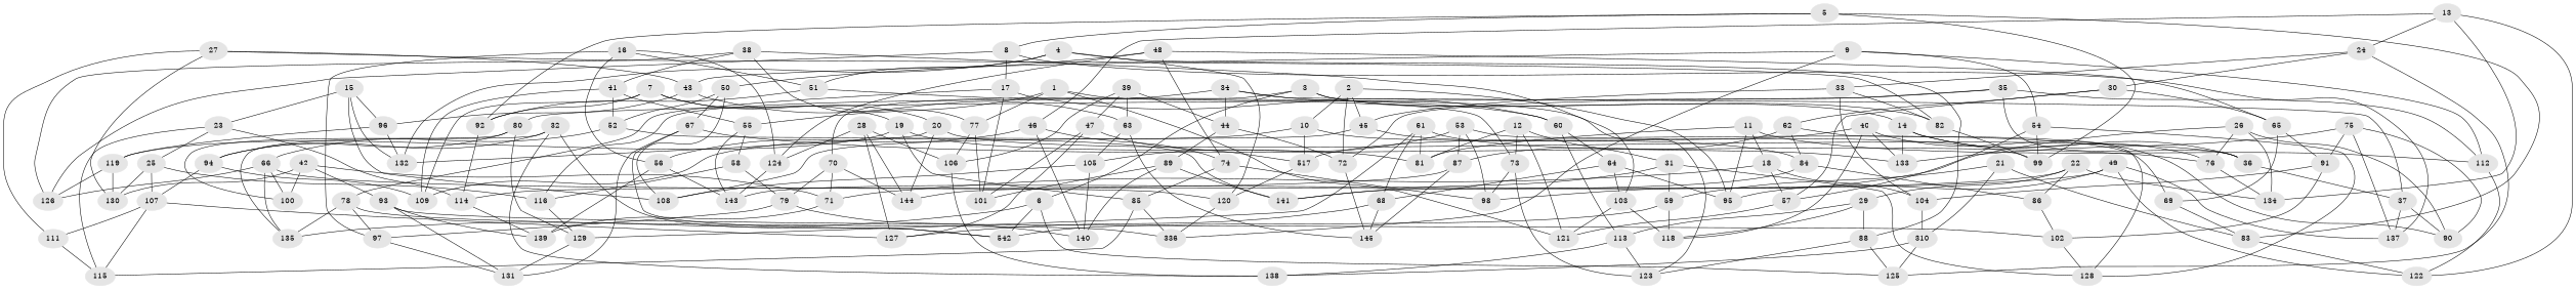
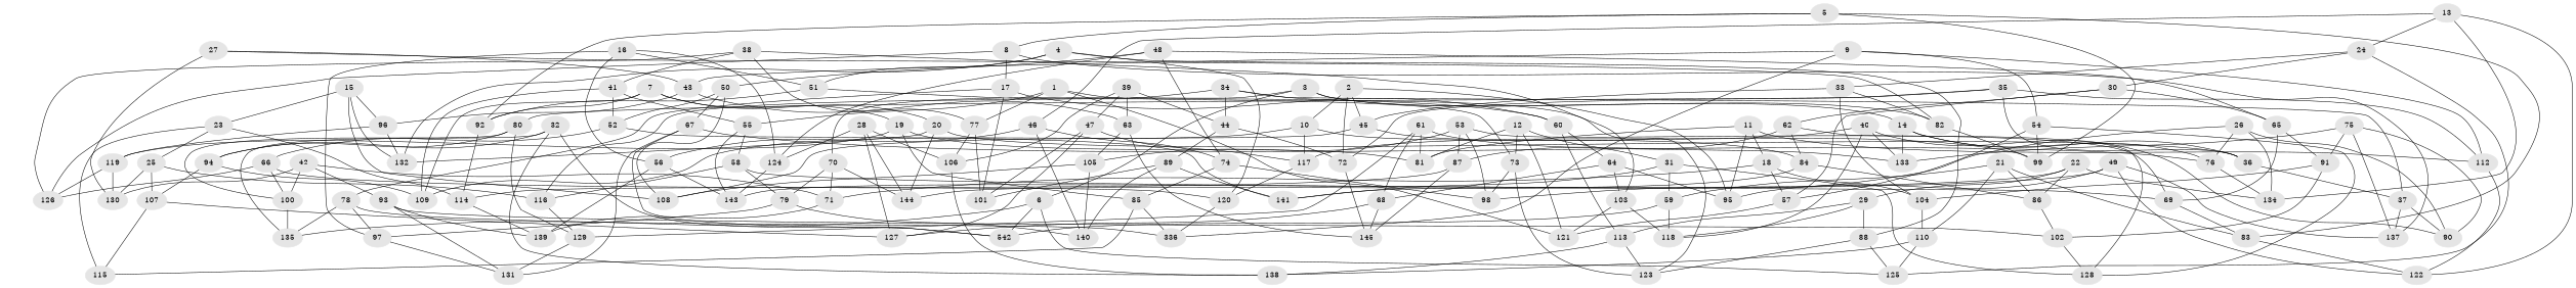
  graph {
    node [color=gray90 style=filled]
    1
    55
    73
    77
    121
    143
    58
    98
    123
    101
    106
    2
    10
    45
    72
    95
    109
    84
-   117 [label=517]
+   117
    99
    108
    145
    3
    6
    14
    70
    82
    125
    135
    n30 [label=542]
    36
    76
    133
    71
    144
    79
    4
    51
    88
    120
    132
    92
    60
    n44 [label=336]
    5
    8
    83
    17
    126
    137
    122
    114
    7
    19
    20
    81
    85
    119
    78
    9
    43
    54
    112
    96
    63
    57
    128
    86
    141
    11
    18
    104
    12
    31
    59
    13
    24
    46
    134
    30
    33
    56
    74
    140
    37
    15
    23
    25
    115
    16
    97
    124
    139
    131
    113
    64
-   110 [label=310]
+   110
    130
    21
    118
    102
    138
    22
    29
    107
    116
    62
    65
-   111
    127
    129
    26
    90
    27
    28
    87
    69
    91
    32
    94
    34
    44
    89
    35
    80
    100
    38
    41
    103
    52
    39
    47
    105
    40
    66
    42
    93
    48
    50
    67
    49
    53
    68
    61
    75
    1 -- 55
    1 -- 73
    1 -- 77
    1 -- 121
    55 -- 143
    55 -- 58
    73 -- 98
    73 -- 123
    77 -- 101
    77 -- 106
    58 -- 79
    58 -- 116
+   58 -- 69
    106 -- 138
    2 -- 10
    2 -- 45
    2 -- 72
    2 -- 95
    10 -- 109
    10 -- 84
    10 -- 117
    45 -- 99
    45 -- 108
    72 -- 145
    84 -- 86
    84 -- 141
    117 -- 120
    3 -- 6
    3 -- 14
    3 -- 70
    3 -- 82
    6 -- 125
    6 -- 135
    6 -- n30
    14 -- 36
    14 -- 76
    14 -- 133
    70 -- 71
    70 -- 144
    70 -- 79
    82 -- 99
    36 -- 37
    76 -- 134
    71 -- 139
    79 -- 140
    79 -- 97
    4 -- 51
    4 -- 88
    4 -- 120
    4 -- 132
    51 -- 92
    51 -- 60
    88 -- 123
    88 -- 125
    120 -- n44
    92 -- 114
    60 -- 113
    60 -- 64
    5 -- 99
    5 -- 92
    5 -- 8
    5 -- 83
    8 -- 17
    8 -- 126
    8 -- 137
    83 -- 122
    17 -- 101
    17 -- 60
    17 -- 78
    114 -- 139
    7 -- 109
    7 -- 92
    7 -- 19
    7 -- 20
    19 -- 81
    19 -- 85
    19 -- 119
    20 -- 36
    20 -- 144
    20 -- 132
    85 -- n44
    85 -- 115
    119 -- 126
    119 -- 130
    78 -- 135
    78 -- n44
    78 -- 97
    9 -- n44
    9 -- 43
    9 -- 54
    9 -- 112
    43 -- 96
    43 -- 63
    54 -- 99
    54 -- 57
    54 -- 128
    112 -- 122
    96 -- 132
    96 -- 119
    63 -- 145
    63 -- 105
    57 -- 121
    86 -- 102
    11 -- 95
    11 -- 81
    11 -- 112
    11 -- 18
    18 -- 71
    18 -- 57
    18 -- 104
    104 -- 110
    12 -- 73
    12 -- 121
    12 -- 81
    12 -- 31
    31 -- 128
    31 -- 141
    31 -- 59
    59 -- n30
    59 -- 118
    13 -- 122
    13 -- 24
    13 -- 46
    13 -- 134
    24 -- 125
    24 -- 30
    24 -- 33
    46 -- 56
    46 -- 74
    46 -- 140
    30 -- 57
    30 -- 62
    30 -- 65
    33 -- 45
    33 -- 82
    33 -- 104
    56 -- 143
    56 -- 139
    74 -- 98
    74 -- 85
    37 -- 137
    37 -- 90
    15 -- 108
    15 -- 132
    15 -- 96
    15 -- 23
    23 -- 114
    23 -- 25
    23 -- 115
    25 -- 130
    25 -- 107
    25 -- 116
    16 -- 51
    16 -- 56
    16 -- 97
    16 -- 124
    97 -- 131
    124 -- 143
    113 -- 123
    113 -- 138
    64 -- 95
    64 -- 103
    64 -- 68
    110 -- 125
    110 -- 138
    21 -- 83
+   21 -- 86
    21 -- 59
    21 -- 110
    102 -- 128
    22 -- 143
    22 -- 86
    22 -- 134
    22 -- 29
    29 -- 88
    29 -- 113
    29 -- 118
    107 -- 115
-   107 -- 111
    107 -- 127
    116 -- 129
    62 -- 84
    62 -- 128
    62 -- 87
    65 -- 69
    65 -- 91
-   111 -- 115
    129 -- 131
    26 -- 98
    26 -- 76
    26 -- 134
    26 -- 90
    27 -- 82
    27 -- 43
    27 -- 130
-   27 -- 111
    28 -- 106
    28 -- 144
    28 -- 124
    28 -- 127
    87 -- 145
    87 -- 114
    69 -- 83
    91 -- 104
    91 -- 102
    32 -- 135
    32 -- n30
    32 -- 138
    32 -- 94
    94 -- 109
    94 -- 107
    34 -- 123
    34 -- 37
    34 -- 116
    34 -- 44
    44 -- 72
    44 -- 89
    89 -- 101
    89 -- 141
    89 -- 140
    35 -- 72
    35 -- 36
    35 -- 112
    35 -- 80
    80 -- 129
    80 -- 94
    80 -- 100
-   66 -- 135
+   100 -- 135
    38 -- 77
    38 -- 126
    38 -- 41
    38 -- 103
    41 -- 55
    41 -- 109
    41 -- 52
    103 -- 121
    103 -- 118
    52 -- 141
    52 -- 66
    39 -- 106
    39 -- 63
    39 -- 44
    39 -- 47
    47 -- 101
    47 -- 117
    47 -- 127
    105 -- 108
    105 -- 140
    40 -- 117
    40 -- 133
    40 -- 118
    40 -- 90
    66 -- 120
    66 -- 126
    66 -- 100
    42 -- 71
    42 -- 130
    42 -- 100
    42 -- 93
    93 -- 139
    93 -- 131
    93 -- 102
    48 -- 74
    48 -- 124
    48 -- 65
    48 -- 50
    50 -- 108
    50 -- 52
    50 -- 67
    67 -- n30
    67 -- 76
    67 -- 131
    49 -- 95
    49 -- 144
    49 -- 137
    49 -- 122
    53 -- 98
    53 -- 87
    53 -- 69
    53 -- 105
    68 -- 145
    68 -- 127
    61 -- 133
    61 -- 81
    61 -- 129
    61 -- 68
    75 -- 133
    75 -- 137
    75 -- 90
    75 -- 91
  }
